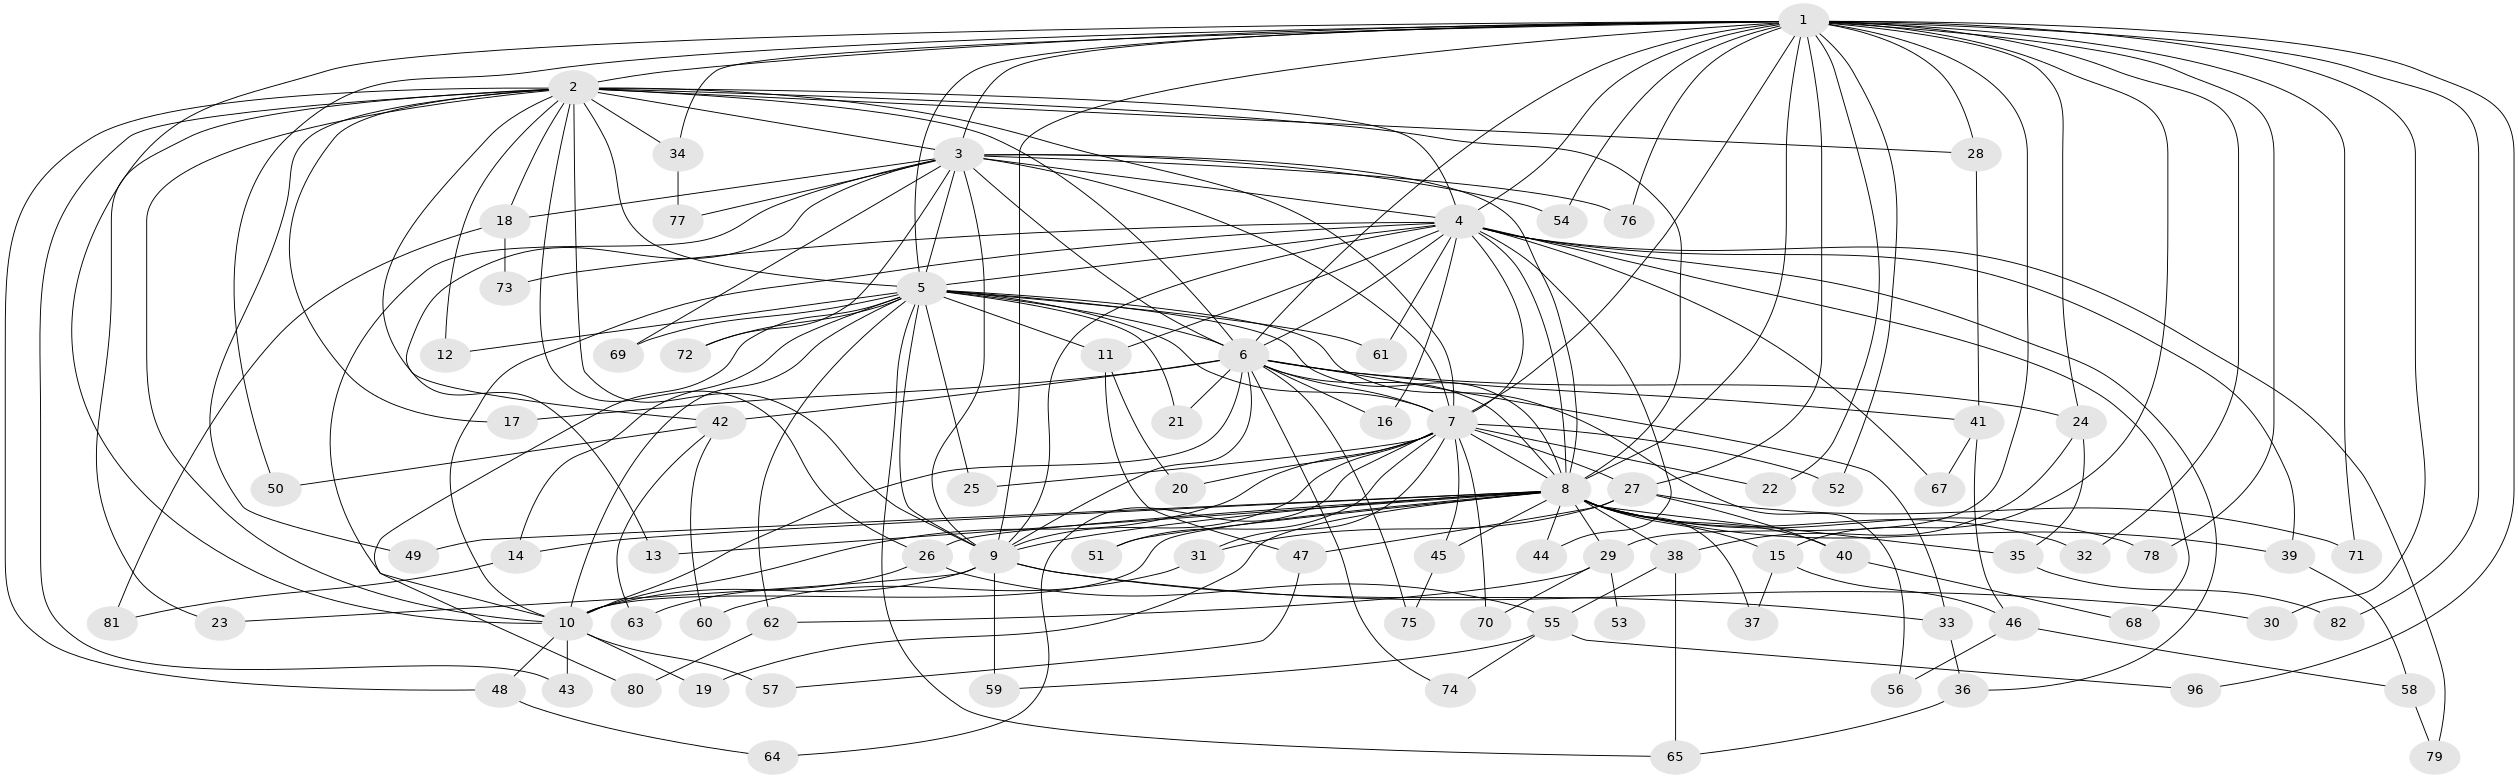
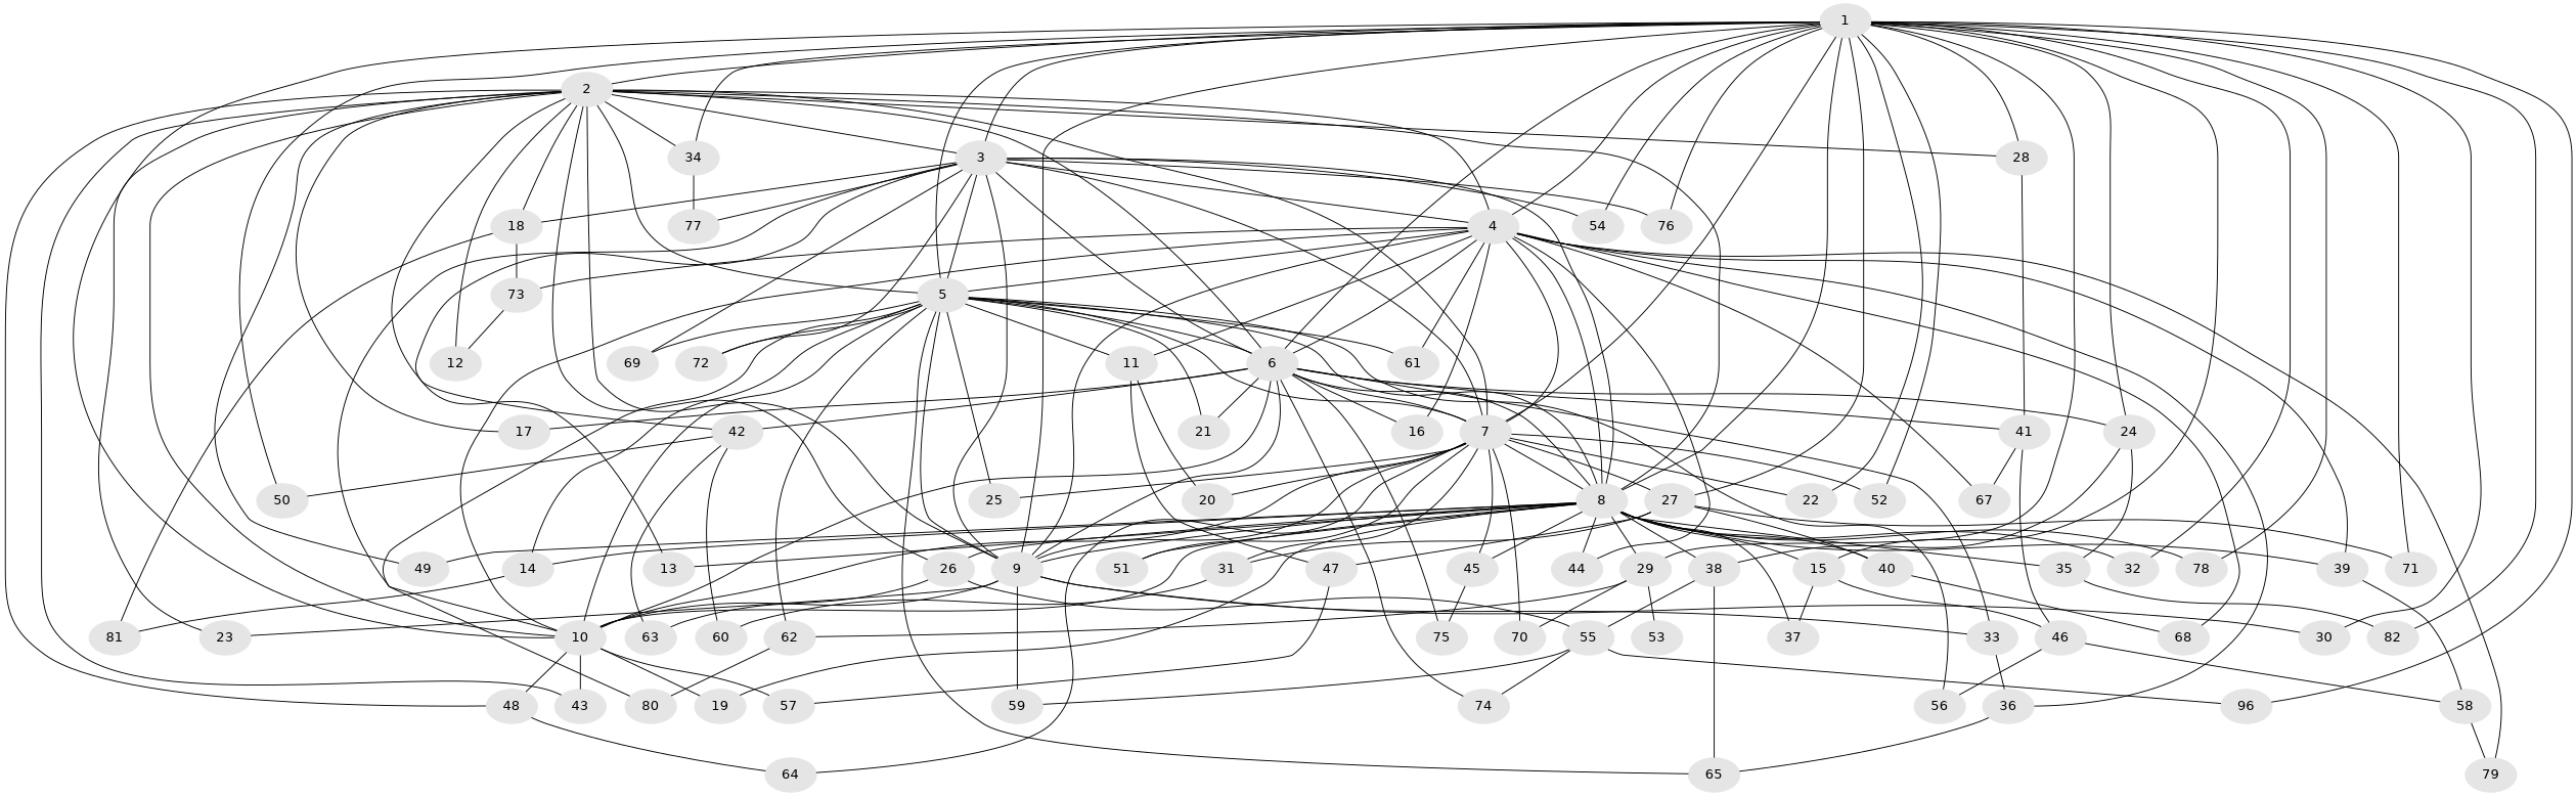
  graph {
    fontname="DejaVu Sans"
    node [color=gray90 fontname="DejaVu Sans" style=filled]
    edge [fontname="DejaVu Sans"]
    1
    2
    3
    4
    5
    6
    7
    8
    9
    10
    15
    22
    24
    27
    28
    29
    30
    32
    34
    50
    52
    54
    n23 [label=96]
    71
    76
    78
    82
    12
    17
    18
    23
    26
    42
    43
    48
    49
    13
    69
    72
    77
    11
    16
    36
    39
    44
    61
    67
    68
    73
    79
    14
    21
    25
    56
    62
    65
    80
    33
    41
    74
    75
    20
    31
    45
    51
    64
    70
    19
    35
    37
    38
    40
    59
    57
    46
    47
    53
    81
    55
    63
    60
    58
    1 -- 2
    1 -- 3
    1 -- 4
    1 -- 5
    1 -- 6
    1 -- 7
    1 -- 8
    1 -- 9
    1 -- 10
    1 -- 15
    1 -- 22
    1 -- 24
    1 -- 27
    1 -- 28
    1 -- 29
    1 -- 30
    1 -- 32
    1 -- 34
    1 -- 50
    1 -- 52
    1 -- 54
    1 -- n23
    1 -- 71
    1 -- 76
    1 -- 78
    1 -- 82
    2 -- 3
    2 -- 4
    2 -- 5
    2 -- 6
    2 -- 7
    2 -- 8
    2 -- 9
    2 -- 10
    2 -- 28
    2 -- 34
    2 -- 12
    2 -- 17
    2 -- 18
    2 -- 23
    2 -- 26
    2 -- 42
    2 -- 43
    2 -- 48
    2 -- 49
    3 -- 4
    3 -- 5
    3 -- 6
    3 -- 7
    3 -- 8
    3 -- 9
    3 -- 10
    3 -- 54
    3 -- 76
    3 -- 18
    3 -- 13
    3 -- 69
    3 -- 72
    3 -- 77
    4 -- 5
    4 -- 6
    4 -- 7
    4 -- 8
    4 -- 9
    4 -- 10
    4 -- 11
    4 -- 16
    4 -- 36
    4 -- 39
    4 -- 44
    4 -- 61
    4 -- 67
    4 -- 68
    4 -- 73
    4 -- 79
    5 -- 6
    5 -- 7
    5 -- 8
    5 -- 9
    5 -- 10
-   5 -- 12
+   73 -- 12
    5 -- 69
    5 -- 72
    5 -- 11
    5 -- 61
    5 -- 14
    5 -- 21
    5 -- 25
    5 -- 56
    5 -- 62
    5 -- 65
    5 -- 80
    6 -- 7
    6 -- 8
    6 -- 9
    6 -- 10
    6 -- 24
    6 -- 17
    6 -- 42
    6 -- 16
    6 -- 21
    6 -- 33
    6 -- 41
    6 -- 74
    6 -- 75
    7 -- 8
    7 -- 9
    7 -- 10
    7 -- 22
    7 -- 27
    7 -- 52
    7 -- 25
    7 -- 20
    7 -- 31
    7 -- 45
    7 -- 51
    7 -- 64
    7 -- 70
    8 -- 9
    8 -- 10
    8 -- 15
    8 -- 29
    8 -- 32
    8 -- 78
    8 -- 26
    8 -- 49
    8 -- 13
    8 -- 39
    8 -- 44
    8 -- 14
    8 -- 45
    8 -- 51
    8 -- 19
    8 -- 35
    8 -- 37
    8 -- 38
    8 -- 40
    9 -- 10
    9 -- 30
    9 -- 23
    9 -- 33
    9 -- 59
    10 -- 43
    10 -- 48
    10 -- 19
    10 -- 57
    15 -- 37
    15 -- 46
    24 -- 35
    24 -- 38
    27 -- 71
    27 -- 31
    27 -- 40
    27 -- 47
    28 -- 41
    29 -- 62
    29 -- 70
    29 -- 53
    34 -- 77
    18 -- 73
    18 -- 81
    26 -- 55
    26 -- 63
    42 -- 50
    42 -- 63
    42 -- 60
    48 -- 64
    11 -- 20
    11 -- 47
    36 -- 65
    39 -- 58
    14 -- 81
    62 -- 80
    33 -- 36
    41 -- 67
    41 -- 46
    31 -- 60
    45 -- 75
    35 -- 82
    38 -- 65
    38 -- 55
    40 -- 68
    46 -- 56
    46 -- 58
    47 -- 57
    55 -- n23
    55 -- 74
    55 -- 59
    58 -- 79
  }
